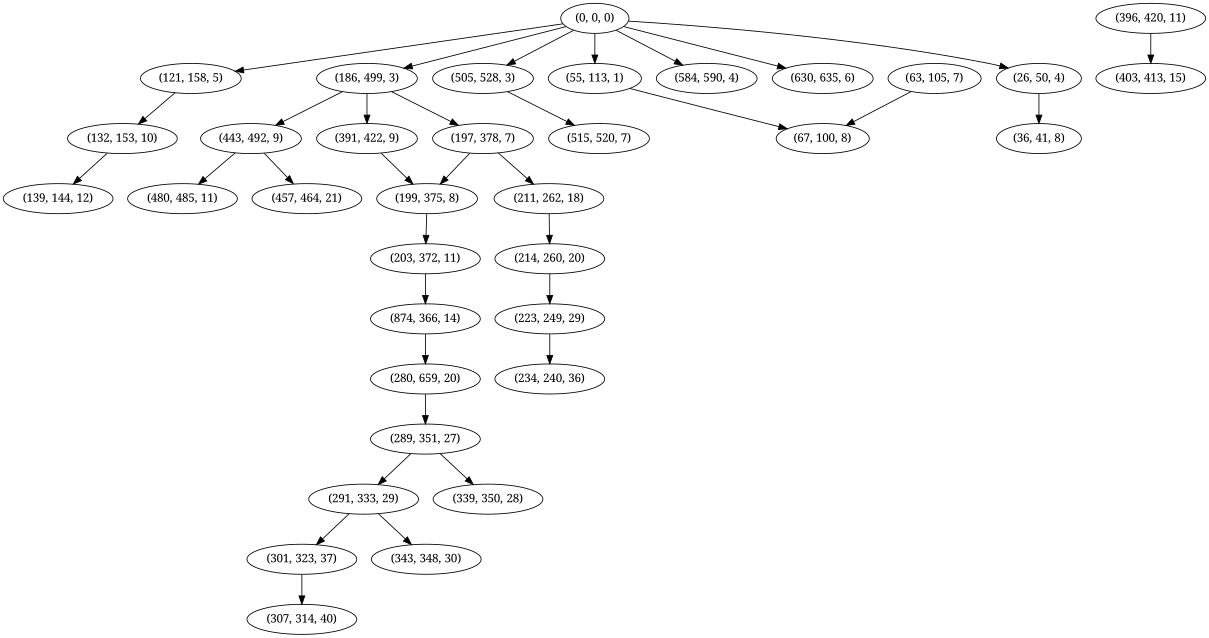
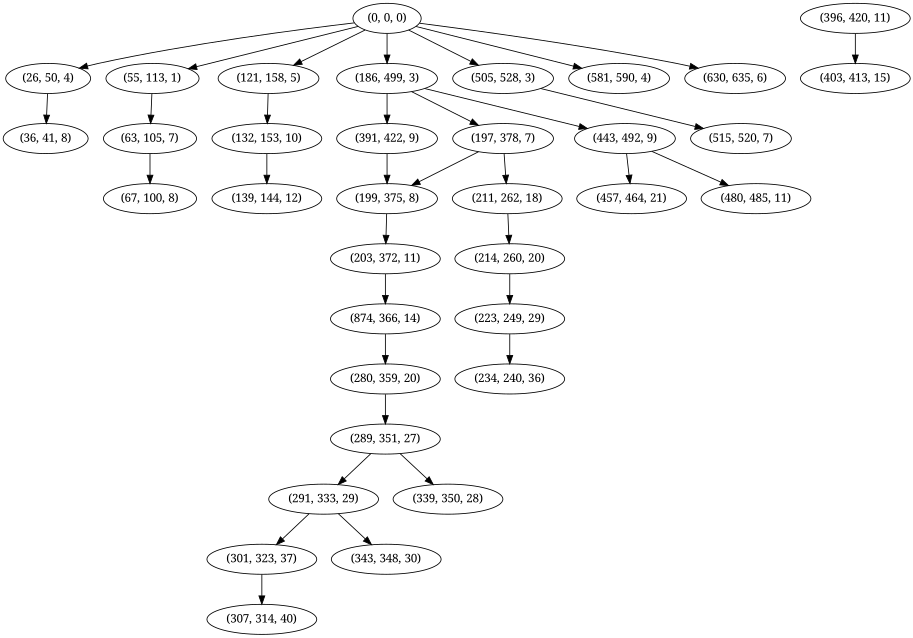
  digraph {
    fontname="Noto Serif"
    node [fontname="Noto Serif"]
    edge [fontname="Noto Serif"]
    "(0, 0, 0)"
    "(26, 50, 4)"
    "(55, 113, 1)"
    "(121, 158, 5)"
    "(186, 499, 3)"
    "(505, 528, 3)"
-   "(581, 590, 4)" [label="(584, 590, 4)"]
+   "(581, 590, 4)"
    "(630, 635, 6)"
    "(36, 41, 8)"
    "(63, 105, 7)"
    "(132, 153, 10)"
    "(197, 378, 7)"
    "(391, 422, 9)"
    "(443, 492, 9)"
    "(515, 520, 7)"
    "(67, 100, 8)"
    "(139, 144, 12)"
    "(199, 375, 8)"
    "(211, 262, 18)"
    "(457, 464, 21)"
    "(480, 485, 11)"
    "(203, 372, 11)"
    n23 [label="(874, 366, 14)"]
    "(214, 260, 20)"
-   "(280, 359, 20)" [label="(280, 659, 20)"]
+   "(280, 359, 20)"
    "(223, 249, 29)"
    "(234, 240, 36)"
    "(289, 351, 27)"
    "(291, 333, 29)"
    "(339, 350, 28)"
    "(301, 323, 37)"
    "(343, 348, 30)"
    "(307, 314, 40)"
    "(396, 420, 11)"
    "(403, 413, 15)"
    "(0, 0, 0)" -> "(26, 50, 4)"
    "(0, 0, 0)" -> "(55, 113, 1)"
    "(0, 0, 0)" -> "(121, 158, 5)"
    "(0, 0, 0)" -> "(186, 499, 3)"
    "(0, 0, 0)" -> "(505, 528, 3)"
    "(0, 0, 0)" -> "(581, 590, 4)"
    "(0, 0, 0)" -> "(630, 635, 6)"
    "(26, 50, 4)" -> "(36, 41, 8)"
-   "(55, 113, 1)" -> "(67, 100, 8)"
+   "(55, 113, 1)" -> "(63, 105, 7)"
    "(121, 158, 5)" -> "(132, 153, 10)"
    "(186, 499, 3)" -> "(197, 378, 7)"
    "(186, 499, 3)" -> "(391, 422, 9)"
    "(186, 499, 3)" -> "(443, 492, 9)"
    "(505, 528, 3)" -> "(515, 520, 7)"
    "(63, 105, 7)" -> "(67, 100, 8)"
    "(132, 153, 10)" -> "(139, 144, 12)"
    "(197, 378, 7)" -> "(199, 375, 8)"
    "(197, 378, 7)" -> "(211, 262, 18)"
    "(391, 422, 9)" -> "(199, 375, 8)"
    "(443, 492, 9)" -> "(457, 464, 21)"
    "(443, 492, 9)" -> "(480, 485, 11)"
    "(199, 375, 8)" -> "(203, 372, 11)"
    "(211, 262, 18)" -> "(214, 260, 20)"
    "(203, 372, 11)" -> n23
    n23 -> "(280, 359, 20)"
    "(214, 260, 20)" -> "(223, 249, 29)"
    "(280, 359, 20)" -> "(289, 351, 27)"
    "(223, 249, 29)" -> "(234, 240, 36)"
    "(289, 351, 27)" -> "(291, 333, 29)"
    "(289, 351, 27)" -> "(339, 350, 28)"
    "(291, 333, 29)" -> "(301, 323, 37)"
    "(291, 333, 29)" -> "(343, 348, 30)"
    "(301, 323, 37)" -> "(307, 314, 40)"
    "(396, 420, 11)" -> "(403, 413, 15)"
  }
